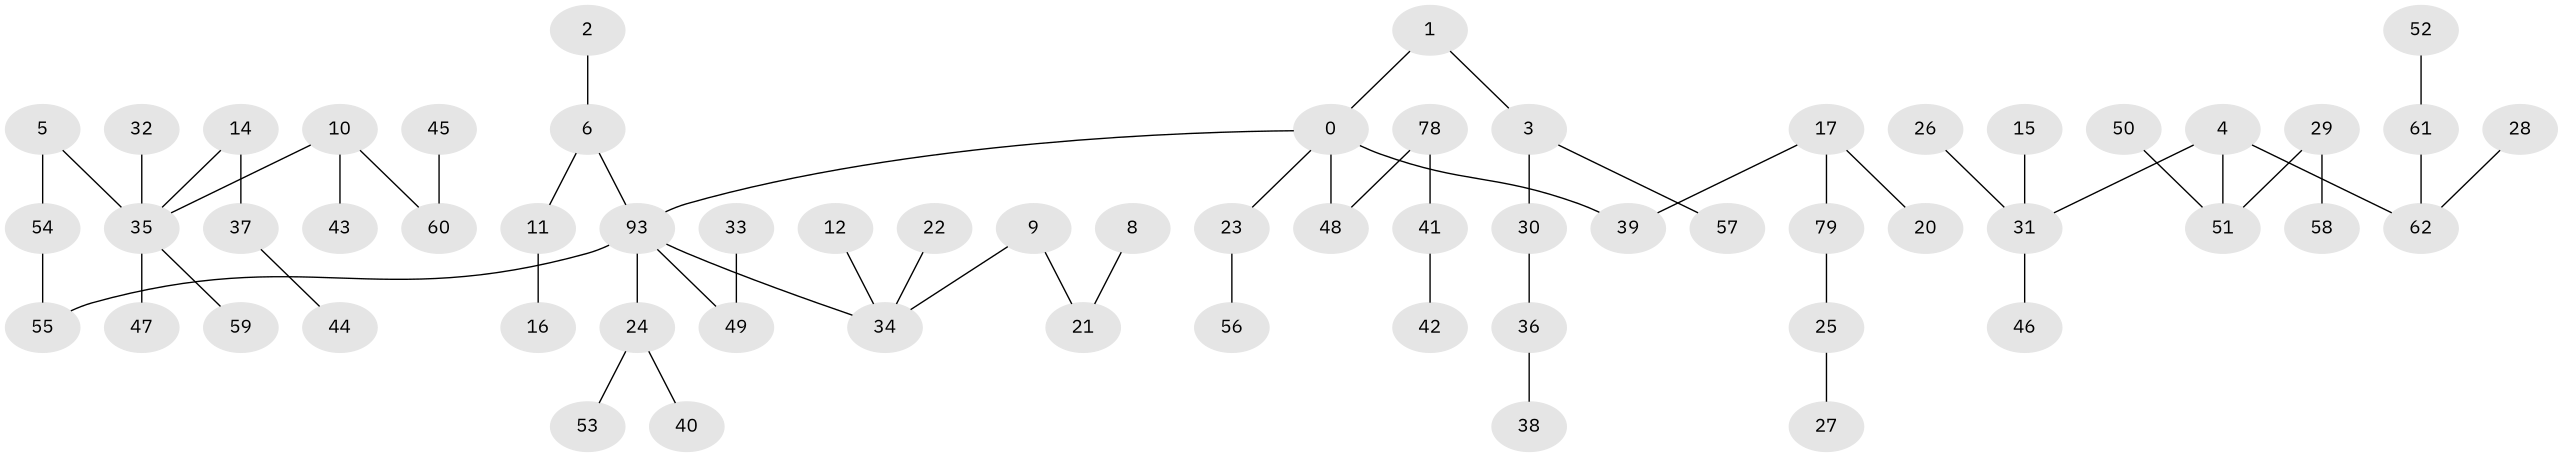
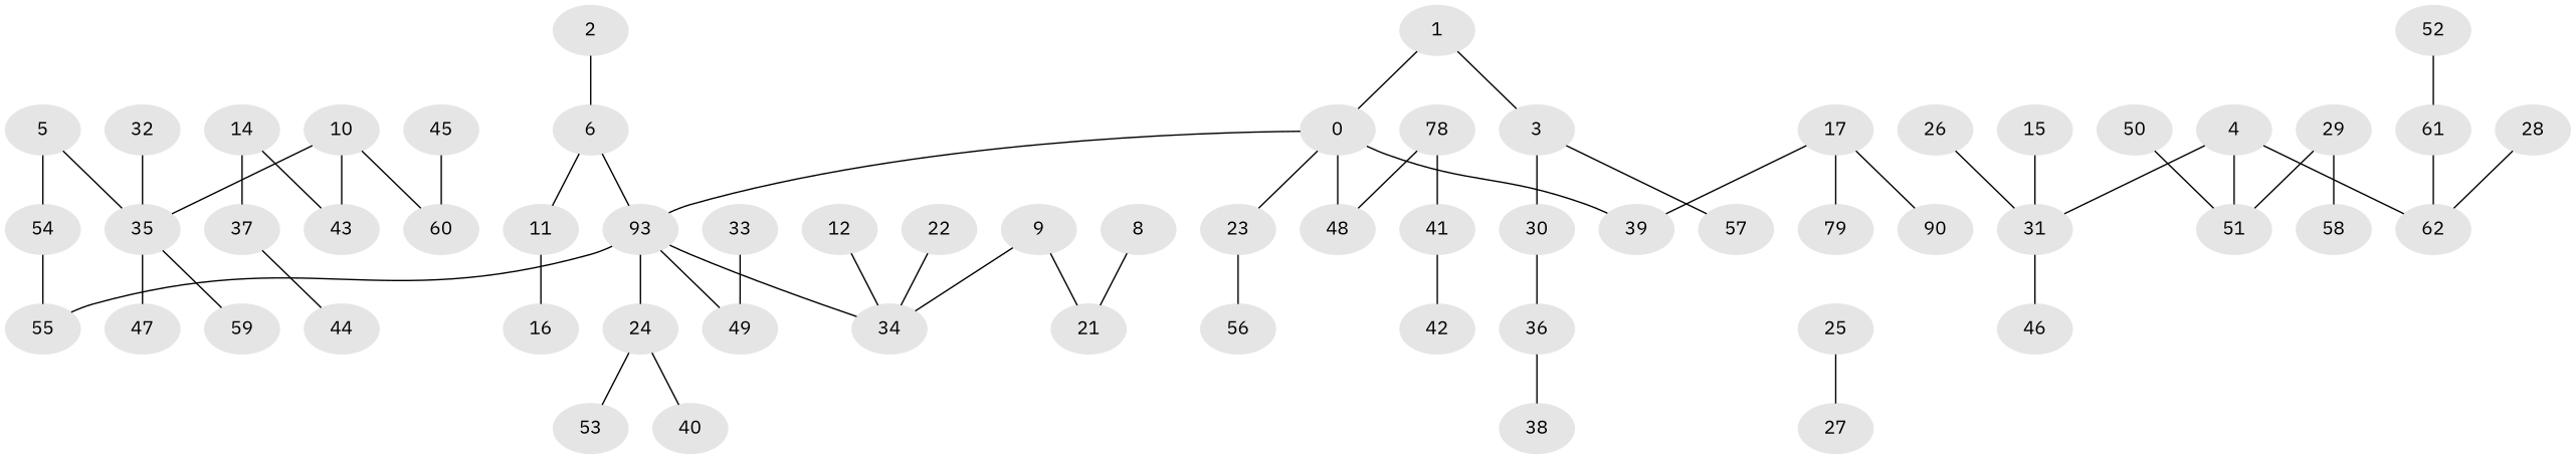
  graph {
    fontname="IBM Plex Sans"
    node [color=gray90 fontname="IBM Plex Sans" style=filled]
    edge [fontname="IBM Plex Sans" weight=1.0]
    1
    3
    n3 [label=0]
    30
    57
    n6 [label=93]
    23
    39
    48
    2
    6
    11
    36
    4
    31
    51
    62
    46
    5
    35
    54
    47
    59
    55
    16
    34
    24
    49
    56
    8
    21
    38
    9
    10
    43
    60
    12
    40
    53
    14
    37
    44
    15
    17
    n45 [label=79]
-   20
+   20 [label=90]
    25
    n48 [label=78]
    41
    42
    27
    22
    26
    28
    29
    58
    32
    33
    45
    50
    52
    61
    1 -- 3
    1 -- n3
    3 -- 30
    3 -- 57
    n3 -- n6
    n3 -- 23
    n3 -- 39
    n3 -- 48
    30 -- 36
    n6 -- 55
    n6 -- 34
    n6 -- 24
    n6 -- 49
    23 -- 56
    2 -- 6
    6 -- n6
    6 -- 11
    11 -- 16
    36 -- 38
    4 -- 31
    4 -- 51
    4 -- 62
    31 -- 46
    5 -- 35
    5 -- 54
    35 -- 47
    35 -- 59
    54 -- 55
    24 -- 40
    24 -- 53
    8 -- 21
    9 -- 34
    9 -- 21
    10 -- 35
    10 -- 43
    10 -- 60
    12 -- 34
-   14 -- 35
+   14 -- 43
    14 -- 37
    37 -- 44
    15 -- 31
    17 -- 39
    17 -- n45
    17 -- 20
-   n45 -- 25
    25 -- 27
    n48 -- 48
    n48 -- 41
    41 -- 42
    22 -- 34
    26 -- 31
    28 -- 62
    29 -- 51
    29 -- 58
    32 -- 35
    33 -- 49
    45 -- 60
    50 -- 51
    52 -- 61
    61 -- 62
  }
